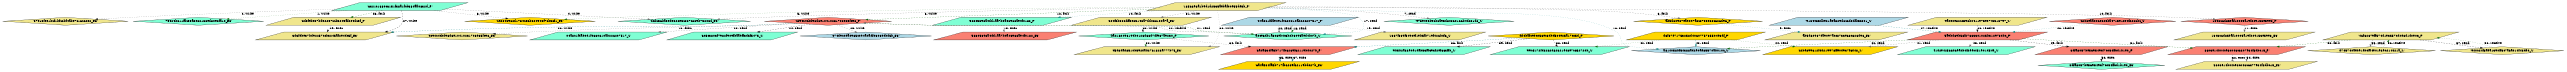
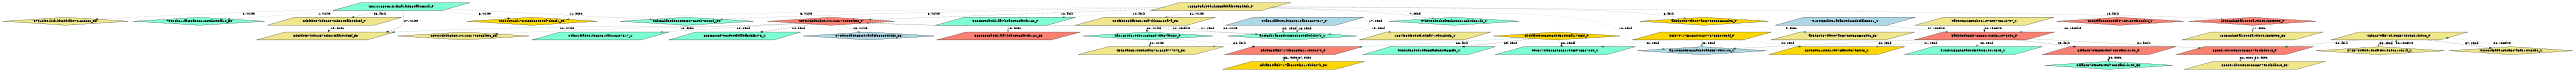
  digraph {
    engine=neato
    fixedsize=false
    fontsize=10
    nodesep=0.3
    rankdir=TB
    ranksep=0
    splines=true
    node [fillcolor=khaki node_type=Process shape=parallelogram style=filled]
    edge [color=gray40 style=dashed]
    "'75424b811fac53a3e82138ed80e2fa10_F3'" [fillcolor=aquamarine node_type=file shape=diamond]
    "'6321c1680c6151f38a1fcb384aa0832d_P'" [fillcolor=aquamarine]
    "'37e13fee1bcf1bfc2bf4abe7c16c6c42_F3'" [node_type=file shape=diamond]
    "'c9284c962d1734c56b824948f7cb58f1_F3'" [fillcolor=gold node_type=file shape=diamond]
    "'dcdc56ba3ed9326e5c887c689b75203d_F3'" [fillcolor=aquamarine node_type=file shape=diamond]
    "'3d3febe37bd92257ccb3245af2e4dc5f_F3'" [node_type=File]
    "'3d3febe37bd92257ccb3245af2e4dc5f_P'"
    "'1856898a1b9d1d2535aebaf00e55de5b_P'"
    "'973e4e3b9cb6a95d80860166b4d281dc_S'" [fillcolor=aquamarine node_type=Socket shape=diamond]
    "'ab5d60987ea9097acc8733e68c626d96_P'" [fillcolor=gold shape=diamond]
    "'1348c6d85eaf10005a19f209153e59e8_P'" [fillcolor=salmon shape=diamond]
    "'cc94c4cbd96d6e10410231708e65fc98_P'" [fillcolor=salmon shape=diamond]
    "'56305398a4dd1aa7b0a46968ae4f0182_P'" [fillcolor=aquamarine]
    "'a814058bf54388ad290ae85570ab010c_S'" [fillcolor=lightblue node_type=Socket shape=diamond]
    "'a0ce6db1a3c6eb4c3b2b8095aed4bc7b_S'" [fillcolor=aquamarine node_type=Socket shape=diamond]
    "'d5d3dad8510b592dab2761823a777b75_F3'" [node_type=file]
    "'604f3b386dff8e85143a7dd038130a7a_F3'" [node_type=file]
    "'ab5d60987ea9097acc8733e68c626d96_F3'" [node_type=File]
    "'1348c6d85eaf10005a19f209153e59e8_F3'" [node_type=File]
    "'cc94c4cbd96d6e10410231708e65fc98_F3'" [node_type=File shape=diamond]
    "'04a8c1fdae0e1f4680810ab226207517_S'" [fillcolor=aquamarine node_type=Socket]
    "'6c5c3803f7982f909fbaa9ff3d5f5475_S'" [fillcolor=aquamarine node_type=Socket]
    "'c74d9c0ea4965c094a4adf03069ebd5b_F3'" [fillcolor=lightblue node_type=file shape=diamond]
    "'56305398a4dd1aa7b0a46968ae4f0182_F3'" [fillcolor=salmon node_type=File]
    "'ba2132496199b0126d68d7df967a9230_P'" [fillcolor=aquamarine shape=diamond]
    "'04a8c1fdae0e1f4680810ab226207517_P'" [fillcolor=lightblue]
    "'1367f889f549cef1eb5fb719f426bcf6_S'" [node_type=Socket]
    "'6a4a534fa5b717fb6269f62119bd027b_P'" [fillcolor=salmon]
    "'6a4a534fa5b717fb6269f62119bd027b_F3'" [fillcolor=gold node_type=File]
    "'dd4bafc9ec056ec3d9d5c4e25a17cc5d_P'" [fillcolor=gold shape=diamond]
    "'99c5172fd3232d82321e48e7c652720b_S'" [fillcolor=aquamarine node_type=Socket]
    "'9b5b2a3390e1dab53fa393f2ef663ffb_S'" [fillcolor=aquamarine node_type=Socket]
    "'5a9bd69b58f27663301025b3129730bc_P'" [fillcolor=salmon]
    "'22be899612f4d219978ffe0d937f6d48_S'" [fillcolor=gold node_type=Socket]
    "'f1d2e42566b69a4b4f2eec451901d549_S'" [fillcolor=aquamarine node_type=Socket]
    "'3dfa8057be569549cf7c054ffcd1b1e0_P'" [fillcolor=salmon]
    "'8603e14b04c98c046c6307e34f8dbc15_P'" [fillcolor=salmon]
    "'3dfa8057be569549cf7c054ffcd1b1e0_F3'" [fillcolor=aquamarine node_type=File shape=diamond]
    n39 [label="'8603e14b04c98c046c6377e34f8dbc15_F3'" node_type=File]
    "'d6f87e71753258d4060775785504e3df_P'" [fillcolor=gold]
    "'c208eaa006e825ba4715e1c94f22c6bc_S'" [fillcolor=salmon node_type=Socket shape=diamond]
    "'9134435dbe21a9a329d6c6d3dfb5c301_S'" [fillcolor=lightblue node_type=Socket]
    "'ea4e0e82cc598b0411975ee74c513797_S'" [node_type=Socket]
    "'46f62679ff574d1e3557cd4e8d1d0e03_P'"
    "'d745740aeb91ebcfa4e01939c214421a_S'" [node_type=Socket shape=diamond]
    "'940c24f8a9a1390ff3c7a6a014f43de0_S'" [node_type=Socket shape=diamond]
    "'6321c1680c6151f38a1fcb384aa0832d_P'" -> "'75424b811fac53a3e82138ed80e2fa10_F3'" [color=darkgreen label="1: write" style=dotted]
    "'6321c1680c6151f38a1fcb384aa0832d_P'" -> "'37e13fee1bcf1bfc2bf4abe7c16c6c42_F3'" [color=black label="2: write" style=dotted]
    "'6321c1680c6151f38a1fcb384aa0832d_P'" -> "'c9284c962d1734c56b824948f7cb58f1_F3'" [color=black label="3: write" style=dotted]
-   "'6321c1680c6151f38a1fcb384aa0832d_P'" -> "'dcdc56ba3ed9326e5c887c689b75203d_F3'" [label="4: write"]
+   "'6321c1680c6151f38a1fcb384aa0832d_P'" -> "'dcdc56ba3ed9326e5c887c689b75203d_F3'" [label="11: exec"]
    "'6321c1680c6151f38a1fcb384aa0832d_P'" -> "'3d3febe37bd92257ccb3245af2e4dc5f_F3'" [color=black label="27: write"]
    "'6321c1680c6151f38a1fcb384aa0832d_P'" -> "'3d3febe37bd92257ccb3245af2e4dc5f_P'" [color=darkgreen label="28: fork"]
    "'3d3febe37bd92257ccb3245af2e4dc5f_P'" -> "'3d3febe37bd92257ccb3245af2e4dc5f_F3'" [color=black label="29: exec" style=dotted]
    "'1856898a1b9d1d2535aebaf00e55de5b_P'" -> "'c9284c962d1734c56b824948f7cb58f1_F3'" [color=darkgreen label="5: write" style=dotted]
    "'1856898a1b9d1d2535aebaf00e55de5b_P'" -> "'dcdc56ba3ed9326e5c887c689b75203d_F3'" [label="6: write"]
    "'1856898a1b9d1d2535aebaf00e55de5b_P'" -> "'973e4e3b9cb6a95d80860166b4d281dc_S'" [label="7: send"]
    "'1856898a1b9d1d2535aebaf00e55de5b_P'" -> "'ab5d60987ea9097acc8733e68c626d96_P'" [label="8: fork"]
    "'1856898a1b9d1d2535aebaf00e55de5b_P'" -> "'1348c6d85eaf10005a19f209153e59e8_P'" [label="10: fork"]
    "'1856898a1b9d1d2535aebaf00e55de5b_P'" -> "'cc94c4cbd96d6e10410231708e65fc98_P'" [color=darkgreen label="12: fork"]
    "'1856898a1b9d1d2535aebaf00e55de5b_P'" -> "'56305398a4dd1aa7b0a46968ae4f0182_P'" [color=teal label="14: fork" style=dotted]
    "'1856898a1b9d1d2535aebaf00e55de5b_P'" -> "'a814058bf54388ad290ae85570ab010c_S'" [color=teal label="16: send" style=dotted]
    "'1856898a1b9d1d2535aebaf00e55de5b_P'" -> "'a0ce6db1a3c6eb4c3b2b8095aed4bc7b_S'" [color=teal label="17: send" style=dotted]
    "'1856898a1b9d1d2535aebaf00e55de5b_P'" -> "'d5d3dad8510b592dab2761823a777b75_F3'" [label="30: write" style=dotted]
    "'1856898a1b9d1d2535aebaf00e55de5b_P'" -> "'604f3b386dff8e85143a7dd038130a7a_F3'" [label="31: write"]
    "'ab5d60987ea9097acc8733e68c626d96_P'" -> "'ab5d60987ea9097acc8733e68c626d96_F3'" [color=teal label="9: exec" style=dotted]
    "'1348c6d85eaf10005a19f209153e59e8_P'" -> "'1348c6d85eaf10005a19f209153e59e8_F3'" [label="11: exec"]
    "'cc94c4cbd96d6e10410231708e65fc98_P'" -> "'3d3febe37bd92257ccb3245af2e4dc5f_F3'" [color=teal label="26: write"]
    "'cc94c4cbd96d6e10410231708e65fc98_P'" -> "'a0ce6db1a3c6eb4c3b2b8095aed4bc7b_S'" [color=darkgreen label="21: send"]
    "'cc94c4cbd96d6e10410231708e65fc98_P'" -> "'cc94c4cbd96d6e10410231708e65fc98_F3'" [color=black label="13: exec" style=dotted]
    "'cc94c4cbd96d6e10410231708e65fc98_P'" -> "'04a8c1fdae0e1f4680810ab226207517_S'" [label="23: send"]
    "'cc94c4cbd96d6e10410231708e65fc98_P'" -> "'6c5c3803f7982f909fbaa9ff3d5f5475_S'" [color=black label="24: send"]
    "'cc94c4cbd96d6e10410231708e65fc98_P'" -> "'c74d9c0ea4965c094a4adf03069ebd5b_F3'" [label="25: write"]
    "'56305398a4dd1aa7b0a46968ae4f0182_P'" -> "'56305398a4dd1aa7b0a46968ae4f0182_F3'" [label="15: exec" style=dotted]
    "'a0ce6db1a3c6eb4c3b2b8095aed4bc7b_S'" -> "'cc94c4cbd96d6e10410231708e65fc98_P'" [label="22: receive"]
    "'604f3b386dff8e85143a7dd038130a7a_F3'" -> "'ba2132496199b0126d68d7df967a9230_P'" [color=black label="33: write" style=dotted]
    "'ba2132496199b0126d68d7df967a9230_P'" -> "'d5d3dad8510b592dab2761823a777b75_F3'" [color=darkgreen label="32: write" style=dotted]
    "'ba2132496199b0126d68d7df967a9230_P'" -> "'6a4a534fa5b717fb6269f62119bd027b_P'" [color=black label="34: fork" style=dotted]
    "'04a8c1fdae0e1f4680810ab226207517_P'" -> "'a0ce6db1a3c6eb4c3b2b8095aed4bc7b_S'" [color=darkgreen label="18: send"]
    "'04a8c1fdae0e1f4680810ab226207517_P'" -> "'a0ce6db1a3c6eb4c3b2b8095aed4bc7b_S'" [label="20: send" style=dotted]
    "'04a8c1fdae0e1f4680810ab226207517_P'" -> "'1367f889f549cef1eb5fb719f426bcf6_S'" [label="19: send" style=dotted]
    "'6a4a534fa5b717fb6269f62119bd027b_P'" -> "'6a4a534fa5b717fb6269f62119bd027b_F3'" [color=teal label="35: exec"]
    "'6a4a534fa5b717fb6269f62119bd027b_P'" -> "'6a4a534fa5b717fb6269f62119bd027b_F3'" [color=teal label="37: exec" style=dotted]
    "'dd4bafc9ec056ec3d9d5c4e25a17cc5d_P'" -> "'6a4a534fa5b717fb6269f62119bd027b_P'" [color=teal label="36: fork"]
    "'dd4bafc9ec056ec3d9d5c4e25a17cc5d_P'" -> "'99c5172fd3232d82321e48e7c652720b_S'" [color=black label="38: send"]
    "'dd4bafc9ec056ec3d9d5c4e25a17cc5d_P'" -> "'9b5b2a3390e1dab53fa393f2ef663ffb_S'" [color=black label="39: send"]
    "'5a9bd69b58f27663301025b3129730bc_P'" -> "'a814058bf54388ad290ae85570ab010c_S'" [color=darkgreen label="40: send"]
    "'5a9bd69b58f27663301025b3129730bc_P'" -> "'22be899612f4d219978ffe0d937f6d48_S'" [label="41: send"]
    "'5a9bd69b58f27663301025b3129730bc_P'" -> "'f1d2e42566b69a4b4f2eec451901d549_S'" [label="45: send" style=dotted]
    "'5a9bd69b58f27663301025b3129730bc_P'" -> "'3dfa8057be569549cf7c054ffcd1b1e0_P'" [color=black label="49: fork"]
    "'5a9bd69b58f27663301025b3129730bc_P'" -> "'8603e14b04c98c046c6307e34f8dbc15_P'" [color=darkgreen label="51: fork"]
    "'3dfa8057be569549cf7c054ffcd1b1e0_P'" -> "'3dfa8057be569549cf7c054ffcd1b1e0_F3'" [color=black label="50: exec" style=dotted]
    "'8603e14b04c98c046c6307e34f8dbc15_P'" -> n39 [label="52: exec"]
    "'8603e14b04c98c046c6307e34f8dbc15_P'" -> n39 [label="54: exec"]
    "'d6f87e71753258d4060775785504e3df_P'" -> "'a814058bf54388ad290ae85570ab010c_S'" [color=teal label="43: send"]
    "'d6f87e71753258d4060775785504e3df_P'" -> "'99c5172fd3232d82321e48e7c652720b_S'" [color=darkgreen label="42: send" style=dotted]
    "'d6f87e71753258d4060775785504e3df_P'" -> "'22be899612f4d219978ffe0d937f6d48_S'" [color=darkgreen label="44: send" style=dotted]
    "'c208eaa006e825ba4715e1c94f22c6bc_S'" -> "'5a9bd69b58f27663301025b3129730bc_P'" [color=teal label="46: receive" style=dotted]
    "'9134435dbe21a9a329d6c6d3dfb5c301_S'" -> "'5a9bd69b58f27663301025b3129730bc_P'" [color=teal label="47: receive"]
    "'ea4e0e82cc598b0411975ee74c513797_S'" -> "'5a9bd69b58f27663301025b3129730bc_P'" [color=black label="48: receive"]
    "'46f62679ff574d1e3557cd4e8d1d0e03_P'" -> "'8603e14b04c98c046c6307e34f8dbc15_P'" [color=darkgreen label="53: fork"]
    "'46f62679ff574d1e3557cd4e8d1d0e03_P'" -> "'d745740aeb91ebcfa4e01939c214421a_S'" [label="55: send"]
    "'46f62679ff574d1e3557cd4e8d1d0e03_P'" -> "'940c24f8a9a1390ff3c7a6a014f43de0_S'" [color=black label="57: send"]
    "'d745740aeb91ebcfa4e01939c214421a_S'" -> "'46f62679ff574d1e3557cd4e8d1d0e03_P'" [color=darkgreen label="56: receive" style=dotted]
    "'940c24f8a9a1390ff3c7a6a014f43de0_S'" -> "'46f62679ff574d1e3557cd4e8d1d0e03_P'" [color=darkgreen label="58: receive" style=dotted]
  }
